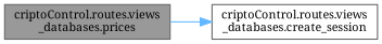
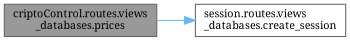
  digraph {
    rankdir=LR
    fontname="Noto Serif"
    node [fontname="Noto Serif" fontsize=10 shape=box style=filled]
    n1 [color=gray40 fillcolor=grey60 fontcolor=black height=0.2 label="criptoControl.routes.views\l_databases.prices" width=0.4]
-   n2 [color=grey40 fillcolor=white height=0.2 label="criptoControl.routes.views\l_databases.create_session" width=0.4]
+   n2 [color=grey40 fillcolor=white height=0.2 label="session.routes.views\l_databases.create_session" width=0.4]
    n1 -> n2 [color=steelblue1 fontname="Noto Serif" fontsize=10 labelfontname=Helvetica labelfontsize=10 style=solid]
  }
